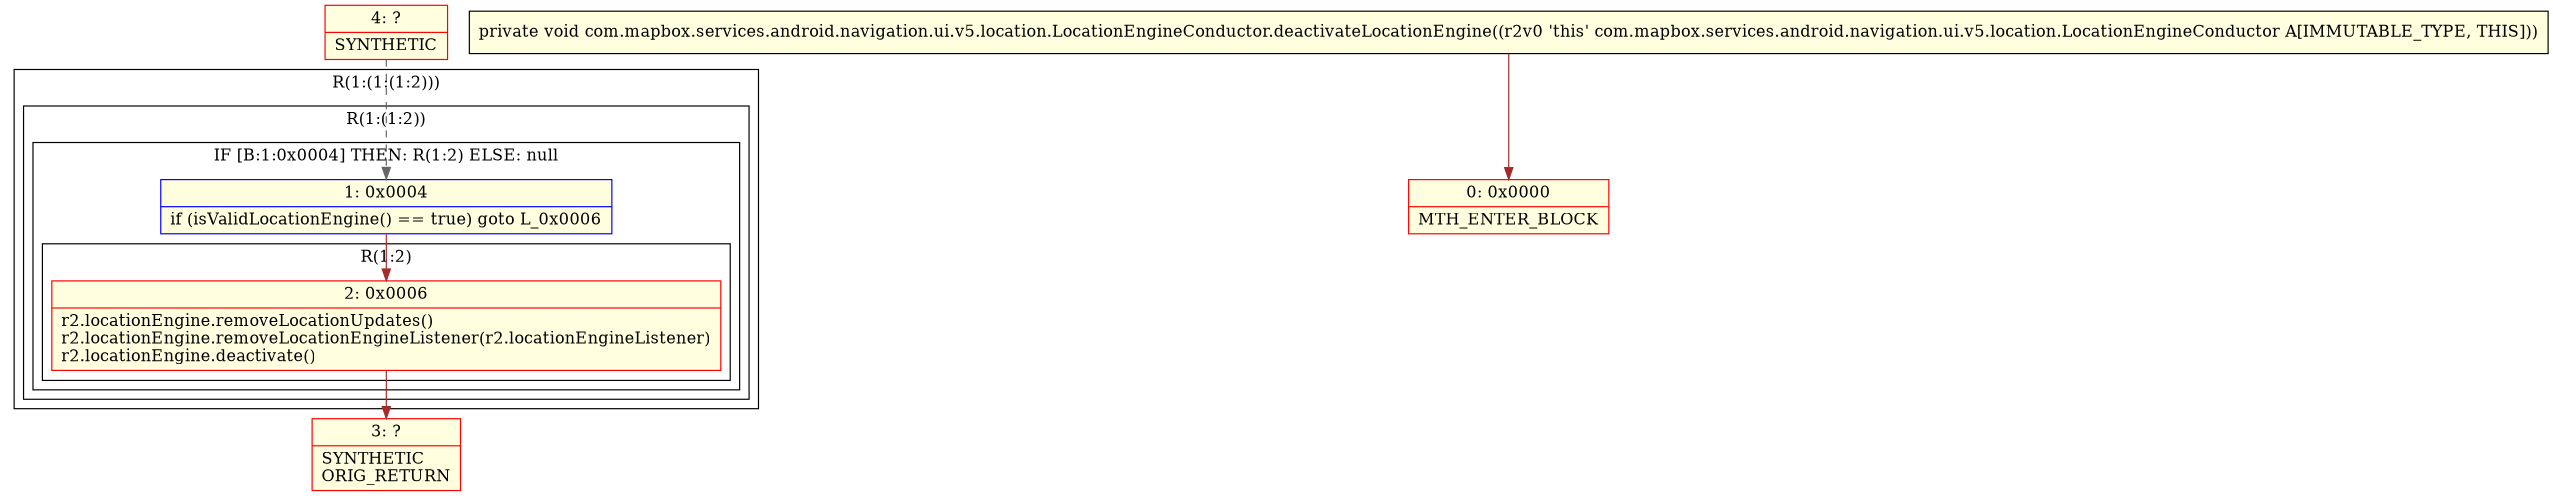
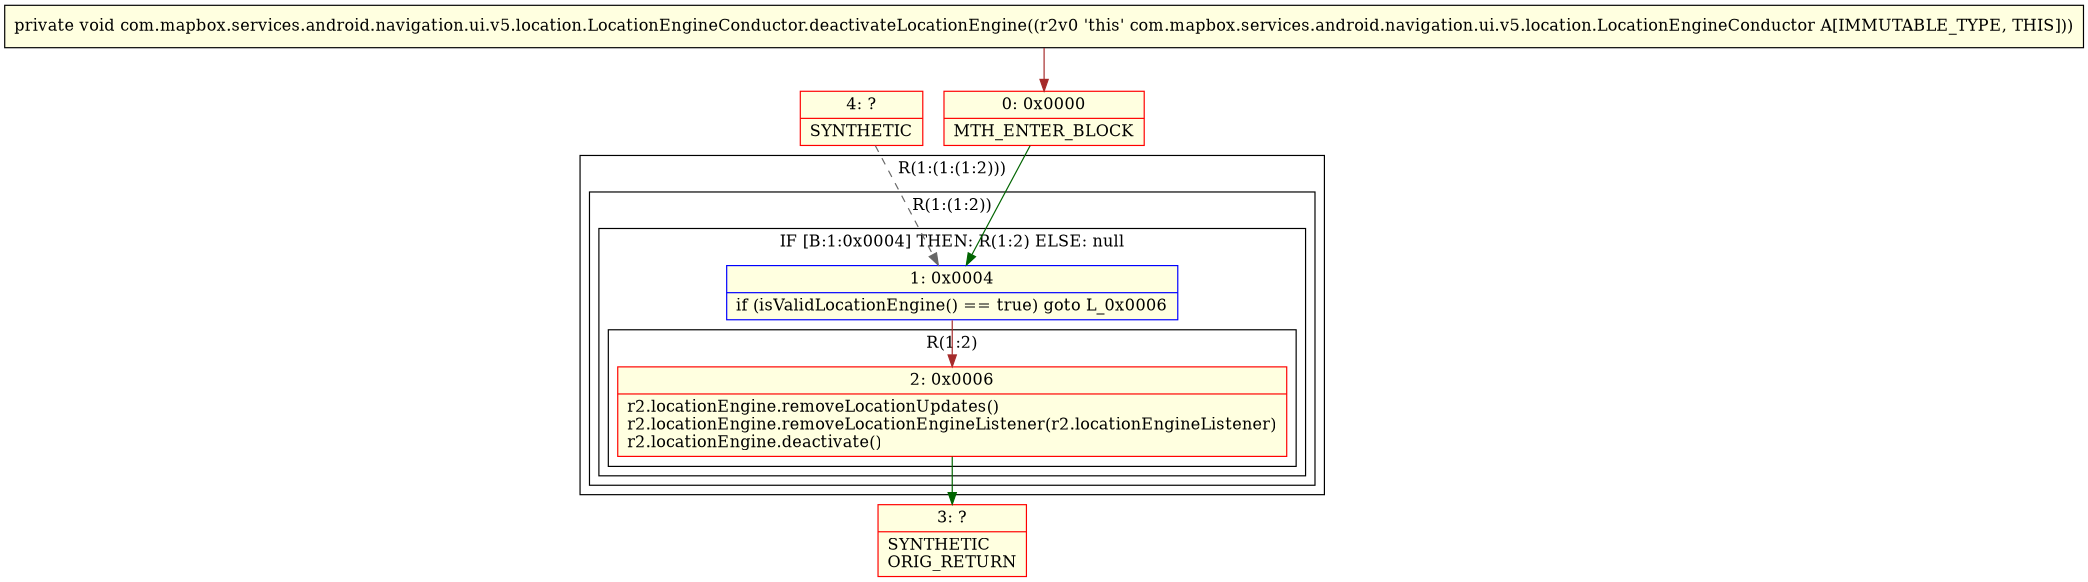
  digraph {
    node [color=red fillcolor=lightyellow shape=record style=filled]
    edge [color=darkgreen]
    n1 [label="{2\:\ 0x0006|r2.locationEngine.removeLocationUpdates()\lr2.locationEngine.removeLocationEngineListener(r2.locationEngineListener)\lr2.locationEngine.deactivate()\l}"]
    n2 [color=blue label="{1\:\ 0x0004|if (isValidLocationEngine() == true) goto L_0x0006\l}"]
    n3 [label="{3\:\ ?|SYNTHETIC\lORIG_RETURN\l}"]
    n4 [label="{4\:\ ?|SYNTHETIC\l}"]
    n5 [label="{0\:\ 0x0000|MTH_ENTER_BLOCK\l}"]
    n6 [label="{private void com.mapbox.services.android.navigation.ui.v5.location.LocationEngineConductor.deactivateLocationEngine((r2v0 'this' com.mapbox.services.android.navigation.ui.v5.location.LocationEngineConductor A[IMMUTABLE_TYPE, THIS])) }" color=""]
    subgraph cluster_1 {
      label="R(1:(1:(1:2)))"
      subgraph cluster_2 {
        label="R(1:(1:2))"
        subgraph cluster_3 {
          label="IF [B:1:0x0004] THEN: R(1:2) ELSE: null"
          n2
          subgraph cluster_4 {
            label="R(1:2)"
            n1
          }
        }
      }
    }
-   n1 -> n3 [color=brown]
+   n1 -> n3
    n2 -> n1 [color=brown]
    n4 -> n2 [color=gray40 style=dashed]
+   n5 -> n2
    n6 -> n5 [color=brown]
  }
